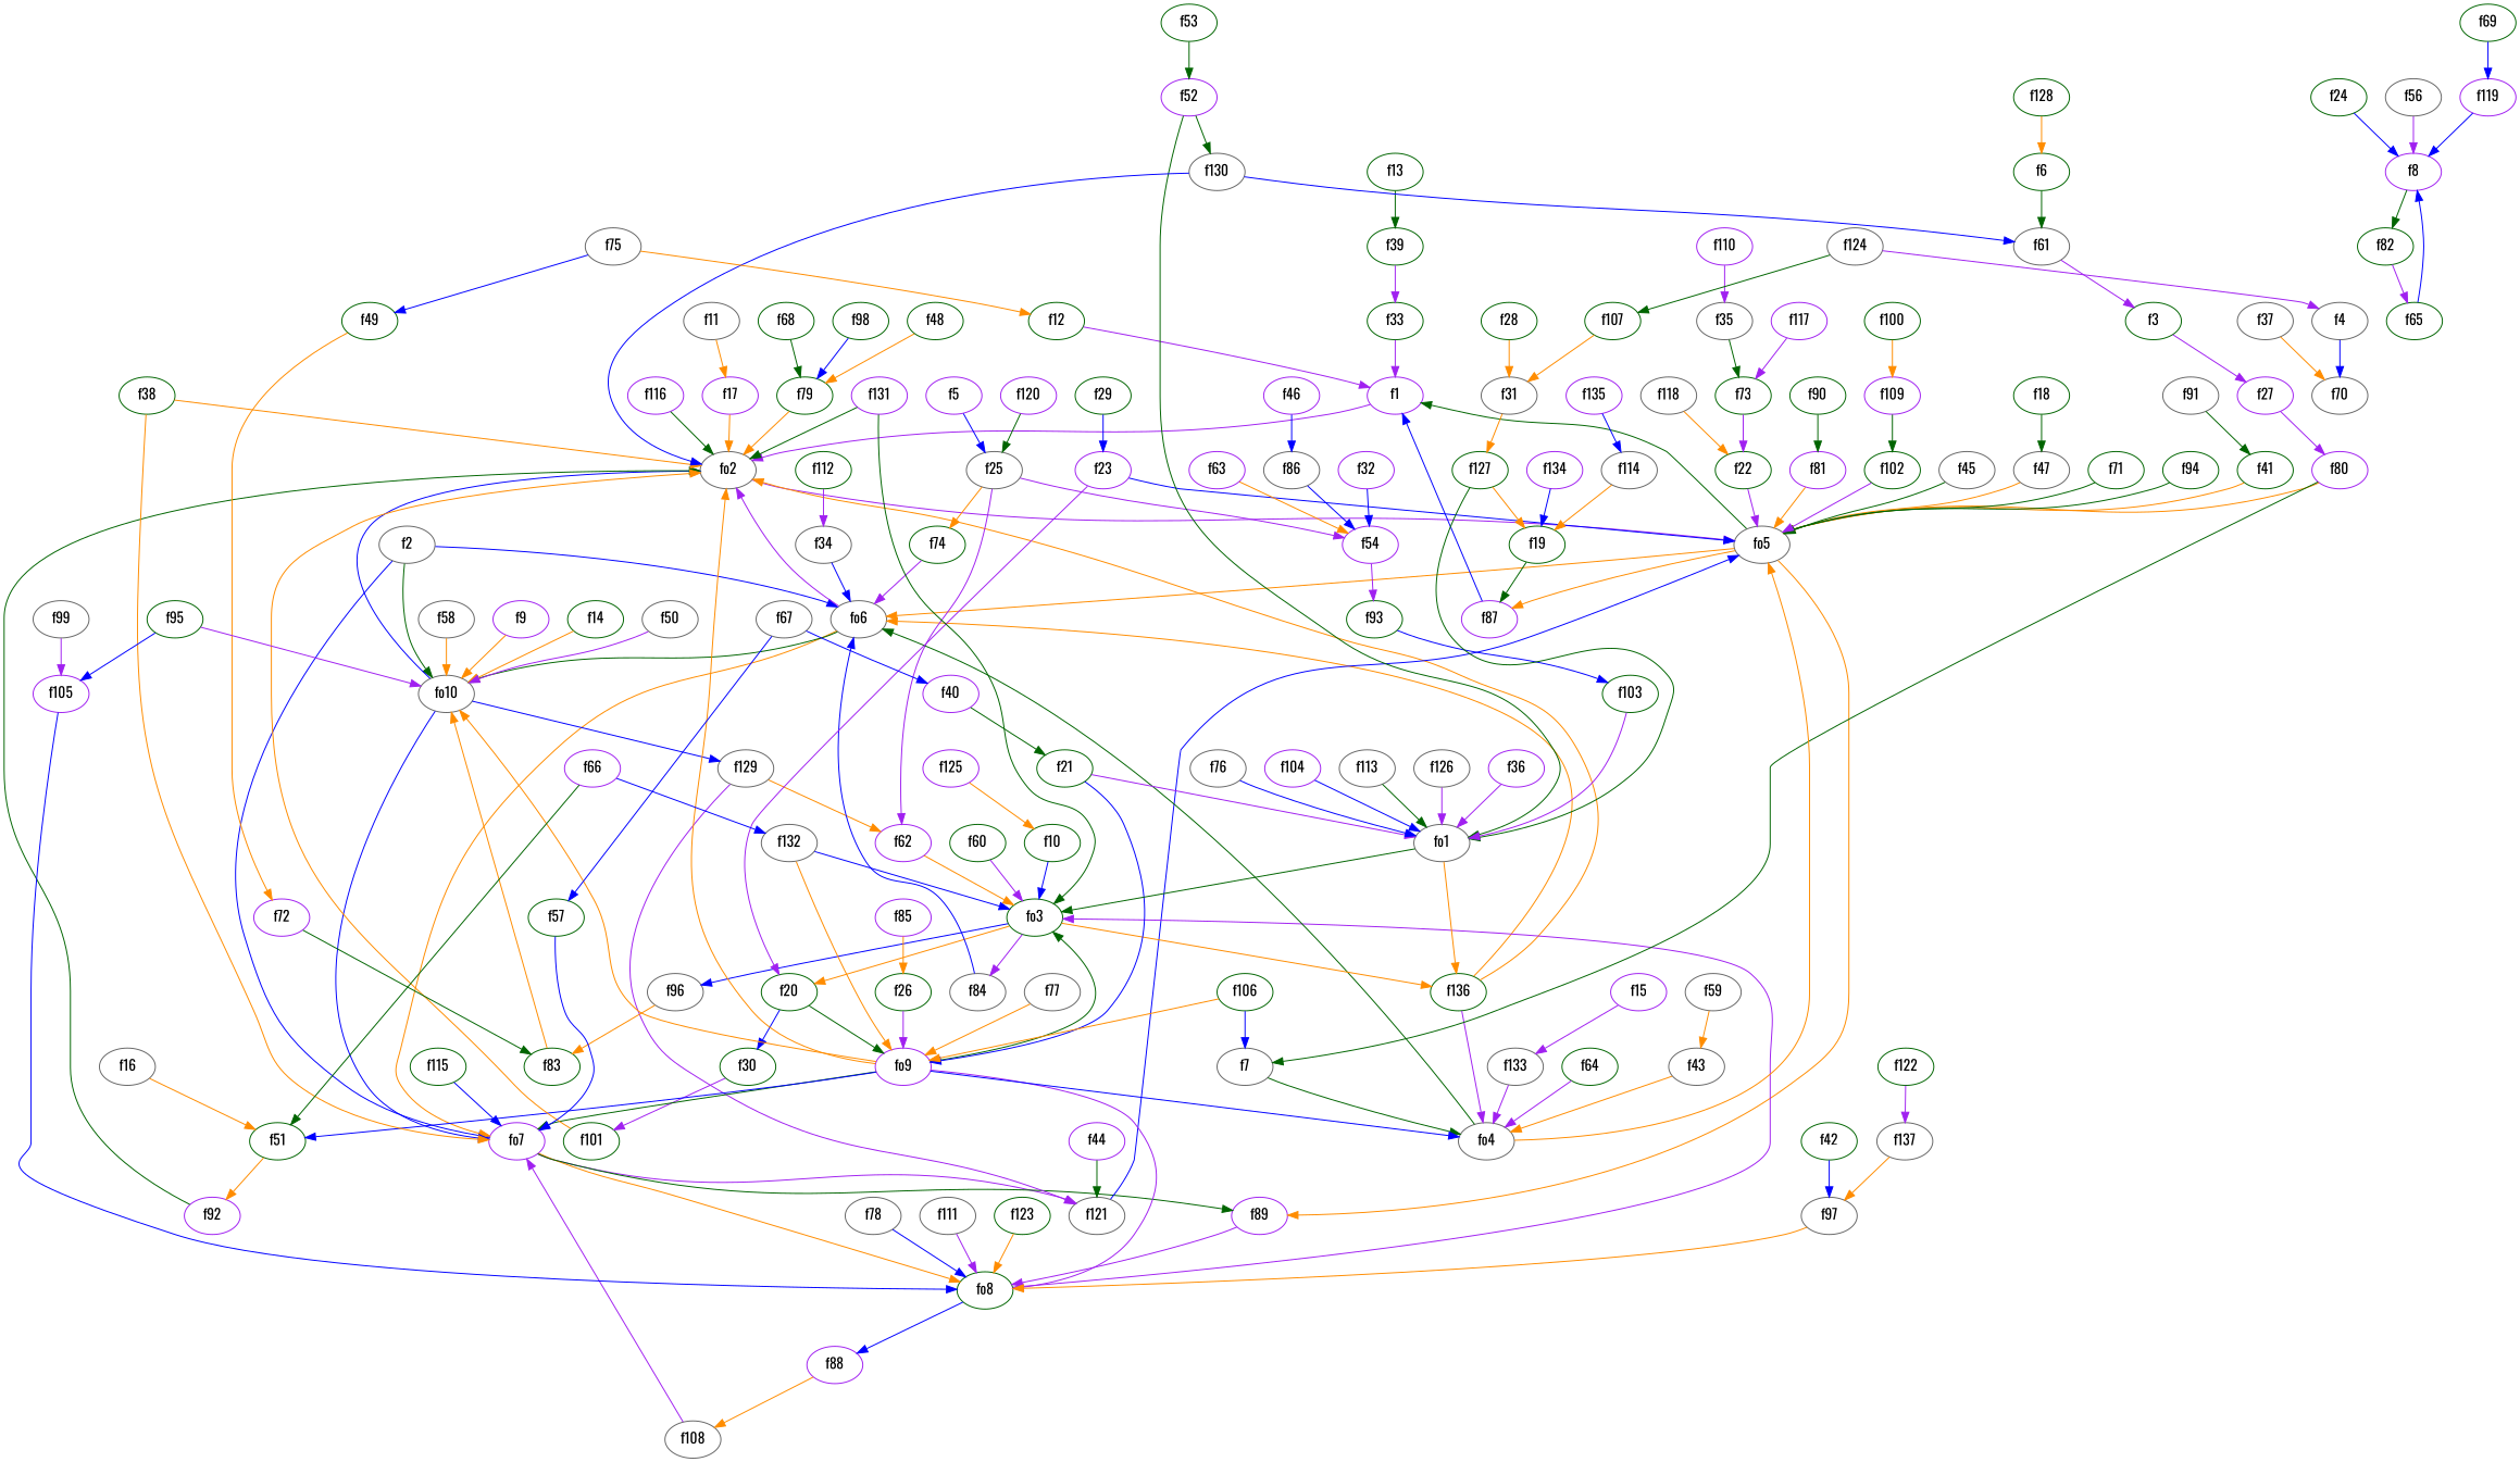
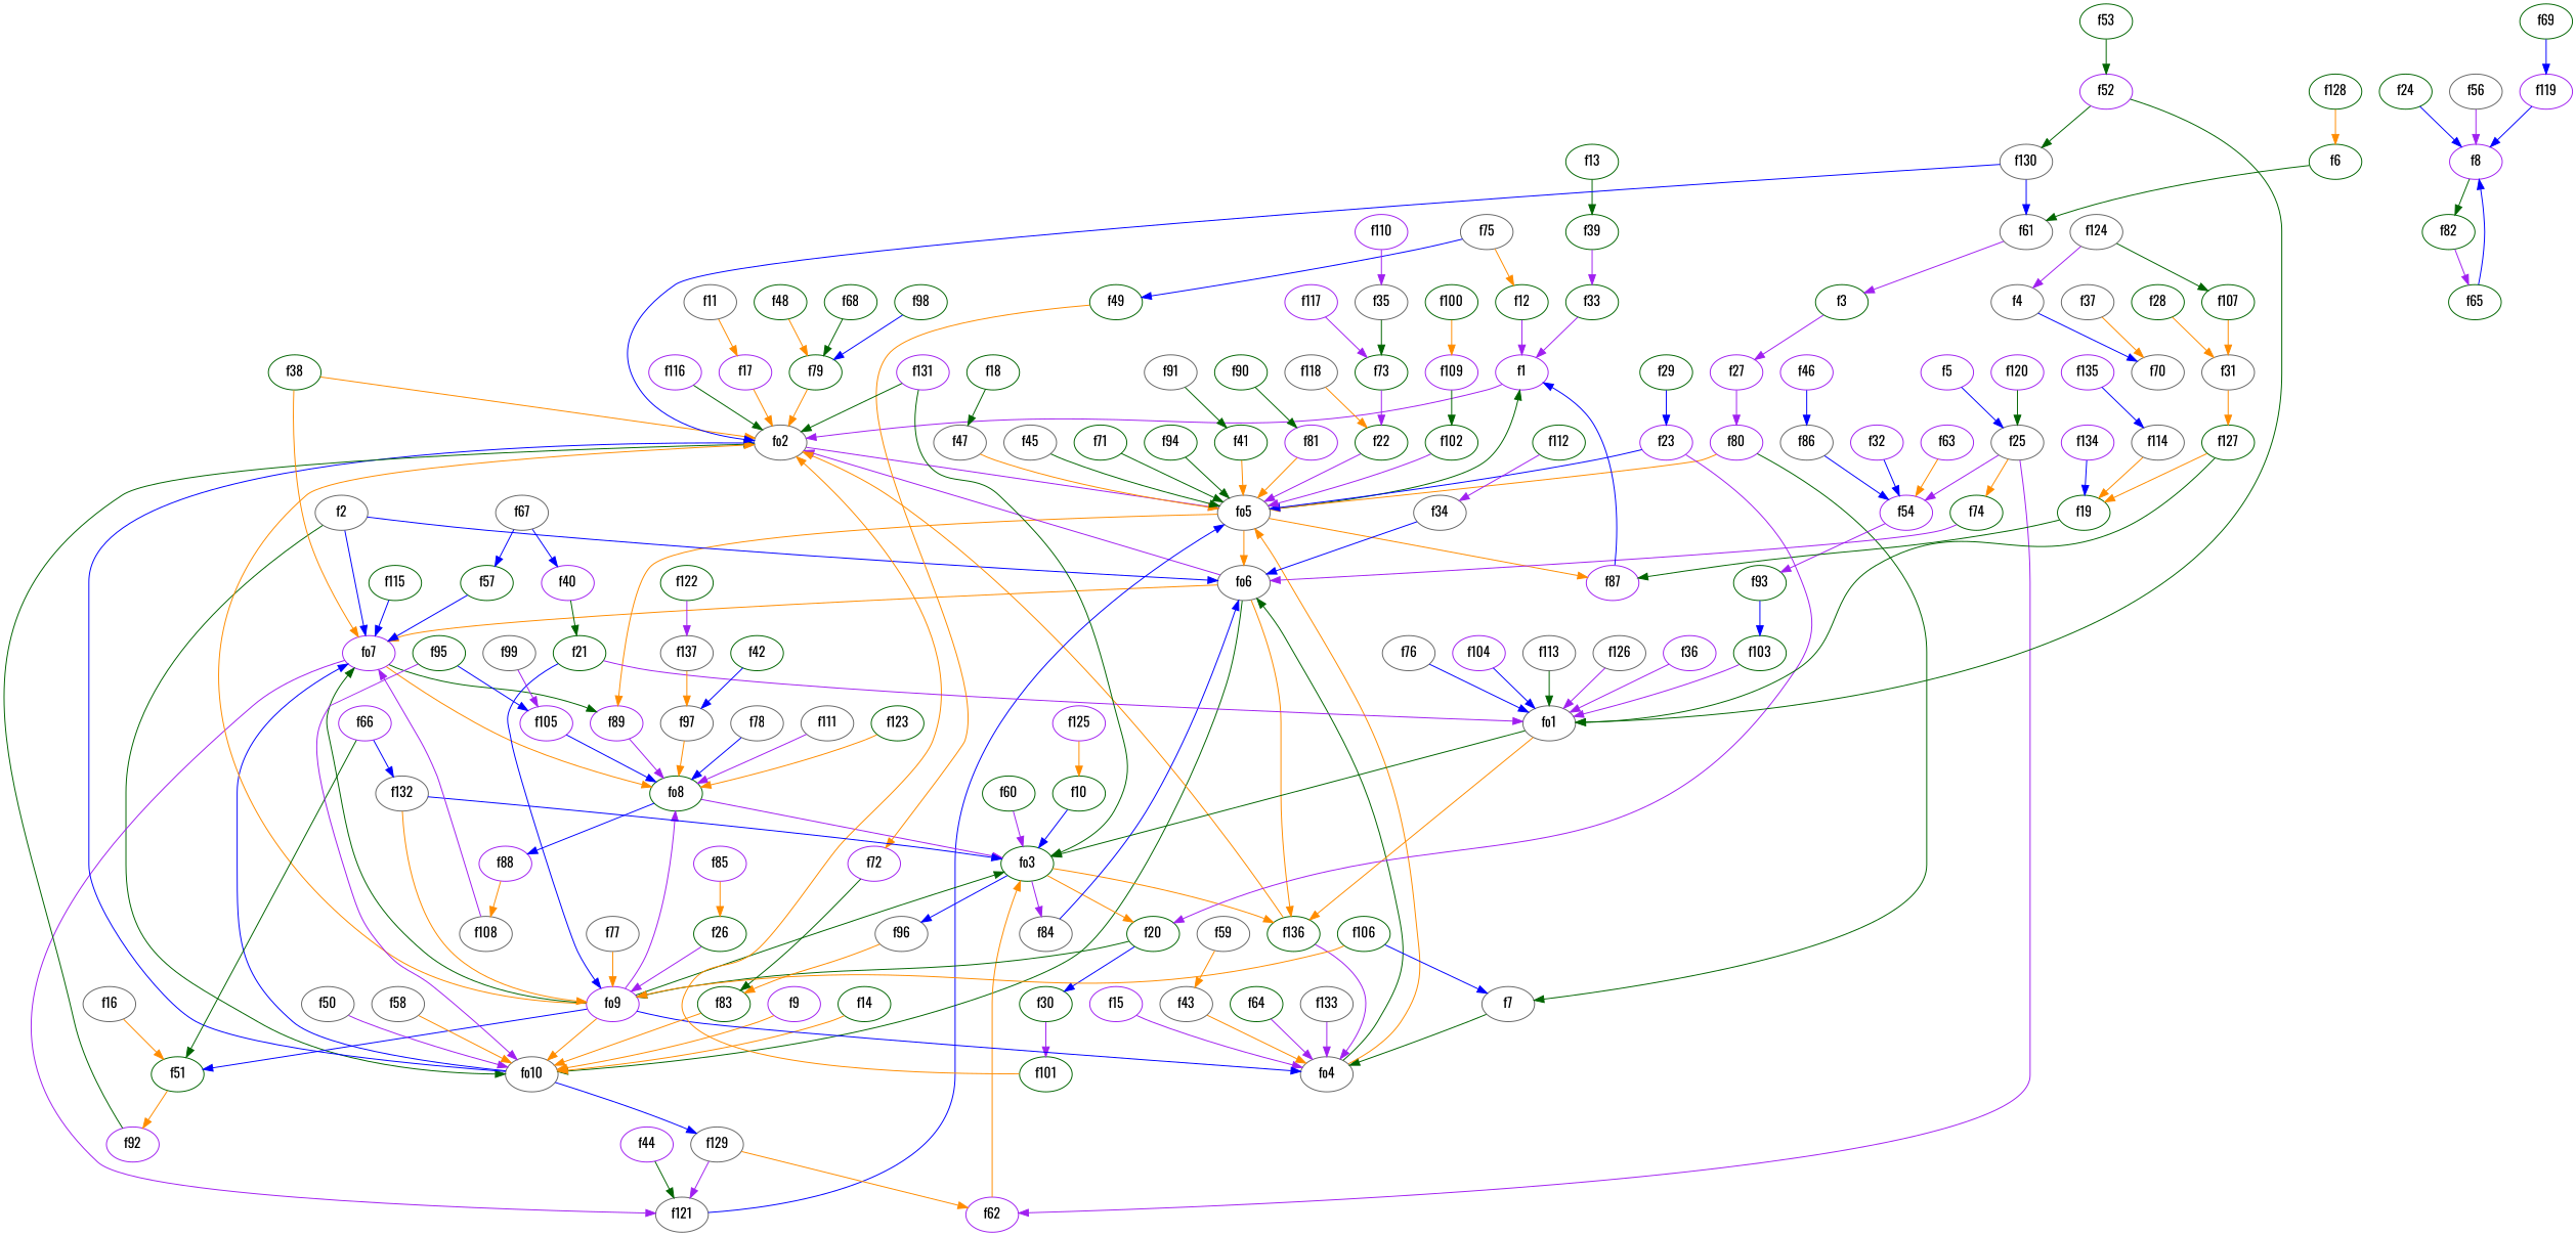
  strict digraph {
    fontname=Oswald
    node [color=darkgreen fontname=Oswald]
    edge [color=darkorange fontname=Oswald weight=2]
    f1 [color=purple]
    fo2 [color=gray40]
    fo5 [color=gray40]
    f2 [color=gray40]
    fo6 [color=gray40]
    fo7 [color=purple]
    fo10 [color=gray40]
    f136
    f121 [color=gray40]
    fo8
    f89 [color=purple]
    f129 [color=gray40]
    f27 [color=purple]
    f3
    f80 [color=purple]
    f4 [color=gray40]
    f70 [color=gray40]
    f5 [color=purple]
    f25 [color=gray40]
    f54 [color=purple]
    f62 [color=purple]
    f74
    f61 [color=gray40]
    f6
    f7 [color=gray40]
    fo4 [color=gray40]
    f8 [color=purple]
    f82
    f65
    f9 [color=purple]
    f10
    fo3
    f20
    f84 [color=gray40]
    f96 [color=gray40]
    f11 [color=gray40]
    f17 [color=purple]
    f12
    f13
    f39
    f33
    f14
    f15 [color=purple]
    f16 [color=gray40]
    f51
    f92 [color=purple]
    f47 [color=gray40]
    f18
    f87 [color=purple]
    f19
    f30
    fo9 [color=purple]
    f101
    f21
    fo1 [color=gray40]
    f22
    f23 [color=purple]
    f24
    f93
    f26
    f31 [color=gray40]
    f28
    f127
    f29
    f32 [color=purple]
    f34 [color=gray40]
    f35 [color=gray40]
    f73
    f36 [color=purple]
    f37 [color=gray40]
    f38
    f40 [color=purple]
    f41
    f97 [color=gray40]
    f42
    f43 [color=gray40]
    f44 [color=purple]
    f45 [color=gray40]
    f46 [color=purple]
    f86 [color=gray40]
    f48
    f79
    f72 [color=purple]
    f49
    f83
    f50 [color=gray40]
    f52 [color=purple]
    f130 [color=gray40]
    f53
    f103
    f88 [color=purple]
    f56 [color=gray40]
    f57
    f58 [color=gray40]
    f59 [color=gray40]
    f60
    f63 [color=purple]
    f64
    f66 [color=purple]
    f132 [color=gray40]
    f67 [color=gray40]
    f68
    f119 [color=purple]
    f69
    f71
    f75 [color=gray40]
    f76 [color=gray40]
    f77 [color=gray40]
    f78 [color=gray40]
    f81 [color=purple]
    f85 [color=purple]
    f108 [color=gray40]
    f90
    f91 [color=gray40]
    f94
    f95
    f105 [color=purple]
    f98
    f99 [color=gray40]
    f109 [color=purple]
    f100
    f102
    f104 [color=purple]
    f106
    f107
    f110 [color=purple]
    f111 [color=gray40]
    f112
    f113 [color=gray40]
    f114 [color=gray40]
    f115
    f116 [color=purple]
    f117 [color=purple]
    f118 [color=gray40]
    f120 [color=purple]
    f137 [color=gray40]
    f122
    f123
    f124 [color=gray40]
    f125 [color=purple]
    f126 [color=gray40]
    f128
    f131 [color=purple]
    f133 [color=gray40]
    f134 [color=purple]
    f135 [color=purple]
    f1 -> fo2 [color=purple]
    fo2 -> fo5 [color=purple]
    fo5 -> f1 [color=darkgreen]
    fo5 -> fo6
    fo5 -> f89
    fo5 -> f87
    f2 -> fo6 [color=blue]
    f2 -> fo7 [color=blue]
    f2 -> fo10 [color=darkgreen]
    fo6 -> fo2 [color=purple]
    fo6 -> fo7
    fo6 -> fo10 [color=darkgreen]
-   f136 -> fo6
+   fo6 -> f136
    fo7 -> f121 [color=purple]
    fo7 -> fo8
    fo7 -> f89 [color=darkgreen]
    fo10 -> fo2 [color=blue]
    fo10 -> fo7 [color=blue]
    fo10 -> f129 [color=blue]
    f136 -> fo2
    f136 -> fo4 [color=purple]
    f121 -> fo5 [color=blue]
    fo8 -> fo3 [color=purple]
    fo8 -> f88 [color=blue]
    f89 -> fo8 [color=purple]
    f129 -> f121 [color=purple]
    f129 -> f62
    f27 -> f80 [color=purple]
    f3 -> f27 [color=purple]
    f80 -> fo5
    f80 -> f7 [color=darkgreen]
    f4 -> f70 [color=blue]
    f5 -> f25 [color=blue]
    f25 -> f54 [color=purple]
    f25 -> f62 [color=purple]
    f25 -> f74
    f54 -> f93 [color=purple]
    f62 -> fo3
    f74 -> fo6 [color=purple]
    f61 -> f3 [color=purple]
    f6 -> f61 [color=darkgreen]
    f7 -> fo4 [color=darkgreen]
    fo4 -> fo5
    fo4 -> fo6 [color=darkgreen]
    f8 -> f82 [color=darkgreen]
    f82 -> f65 [color=purple]
    f65 -> f8 [color=blue]
    f9 -> fo10
    f10 -> fo3 [color=blue]
    fo3 -> f136
    fo3 -> f20
    fo3 -> f84 [color=purple]
    fo3 -> f96 [color=blue]
    f20 -> f30 [color=blue]
    f20 -> fo9 [color=darkgreen]
    f84 -> fo6 [color=blue]
    f96 -> f83
    f11 -> f17
    f17 -> fo2
    f12 -> f1 [color=purple]
    f13 -> f39 [color=darkgreen]
    f39 -> f33 [color=purple]
    f33 -> f1 [color=purple]
    f14 -> fo10
-   f15 -> f133 [color=purple]
+   f15 -> fo4 [color=purple]
    f16 -> f51
    f51 -> f92
    f92 -> fo2 [color=darkgreen]
    f47 -> fo5
    f18 -> f47 [color=darkgreen]
    f87 -> f1 [color=blue]
    f19 -> f87 [color=darkgreen]
    f30 -> f101 [color=purple]
    fo9 -> fo2
    fo9 -> fo7 [color=darkgreen]
    fo9 -> fo10
    fo9 -> fo8 [color=purple]
    fo9 -> fo4 [color=blue]
    fo9 -> fo3 [color=darkgreen]
    fo9 -> f51 [color=blue]
    f101 -> fo2
    f21 -> fo9 [color=blue]
    f21 -> fo1 [color=purple]
    fo1 -> f136
    fo1 -> fo3 [color=darkgreen]
    f22 -> fo5 [color=purple]
    f23 -> fo5 [color=blue]
    f23 -> f20 [color=purple]
    f24 -> f8 [color=blue]
    f93 -> f103 [color=blue]
    f26 -> fo9 [color=purple]
    f31 -> f127
    f28 -> f31
    f127 -> f19
    f127 -> fo1 [color=darkgreen]
    f29 -> f23 [color=blue]
    f32 -> f54 [color=blue]
    f34 -> fo6 [color=blue]
    f35 -> f73 [color=darkgreen]
    f73 -> f22 [color=purple]
    f36 -> fo1 [color=purple]
    f37 -> f70
    f38 -> fo2
    f38 -> fo7
    f40 -> f21 [color=darkgreen]
    f41 -> fo5
    f97 -> fo8
    f42 -> f97 [color=blue]
    f43 -> fo4
    f44 -> f121 [color=darkgreen]
    f45 -> fo5 [color=darkgreen]
    f46 -> f86 [color=blue]
    f86 -> f54 [color=blue]
    f48 -> f79
    f79 -> fo2
    f72 -> f83 [color=darkgreen]
    f49 -> f72
    f83 -> fo10
    f50 -> fo10 [color=purple]
    f52 -> fo1 [color=darkgreen]
    f52 -> f130 [color=darkgreen]
    f130 -> fo2 [color=blue]
    f130 -> f61 [color=blue]
    f53 -> f52 [color=darkgreen]
    f103 -> fo1 [color=purple]
    f88 -> f108
    f56 -> f8 [color=purple]
    f57 -> fo7 [color=blue]
    f58 -> fo10
    f59 -> f43
    f60 -> fo3 [color=purple]
    f63 -> f54
    f64 -> fo4 [color=purple]
    f66 -> f51 [color=darkgreen]
    f66 -> f132 [color=blue]
    f132 -> fo3 [color=blue]
    f132 -> fo9
    f67 -> f40 [color=blue]
    f67 -> f57 [color=blue]
    f68 -> f79 [color=darkgreen]
    f119 -> f8 [color=blue]
    f69 -> f119 [color=blue]
    f71 -> fo5 [color=darkgreen]
    f75 -> f12
    f75 -> f49 [color=blue]
    f76 -> fo1 [color=blue]
    f77 -> fo9
    f78 -> fo8 [color=blue]
    f81 -> fo5
    f85 -> f26
    f108 -> fo7 [color=purple]
    f90 -> f81 [color=darkgreen]
    f91 -> f41 [color=darkgreen]
    f94 -> fo5 [color=darkgreen]
    f95 -> fo10 [color=purple]
    f95 -> f105 [color=blue]
    f105 -> fo8 [color=blue]
    f98 -> f79 [color=blue]
    f99 -> f105 [color=purple]
    f109 -> f102 [color=darkgreen]
    f100 -> f109
    f102 -> fo5 [color=purple]
    f104 -> fo1 [color=blue]
    f106 -> f7 [color=blue]
    f106 -> fo9
    f107 -> f31
    f110 -> f35 [color=purple]
    f111 -> fo8 [color=purple]
    f112 -> f34 [color=purple]
    f113 -> fo1 [color=darkgreen]
    f114 -> f19
    f115 -> fo7 [color=blue]
    f116 -> fo2 [color=darkgreen]
    f117 -> f73 [color=purple]
    f118 -> f22
    f120 -> f25 [color=darkgreen]
    f137 -> f97
    f122 -> f137 [color=purple]
    f123 -> fo8
    f124 -> f4 [color=purple]
    f124 -> f107 [color=darkgreen]
    f125 -> f10
    f126 -> fo1 [color=purple]
    f128 -> f6
    f131 -> fo2 [color=darkgreen]
    f131 -> fo3 [color=darkgreen]
    f133 -> fo4 [color=purple]
    f134 -> f19 [color=blue]
    f135 -> f114 [color=blue]
  }
